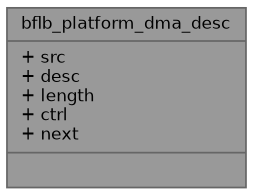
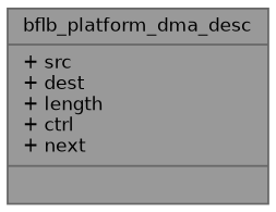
  digraph {
-   n1 [color=gray40 fillcolor=grey60 fontcolor=black fontname=Helvetica fontsize=10 height=0.2 label="{bflb_platform_dma_desc\n|+ src\l+ desc\l+ length\l+ ctrl\l+ next\l|}" shape=record style=filled width=0.4]
+   n1 [color=gray40 fillcolor=grey60 fontcolor=black fontname=Helvetica fontsize=10 height=0.2 label="{bflb_platform_dma_desc\n|+ src\l+ dest\l+ length\l+ ctrl\l+ next\l|}" shape=record style=filled width=0.4]
  }
